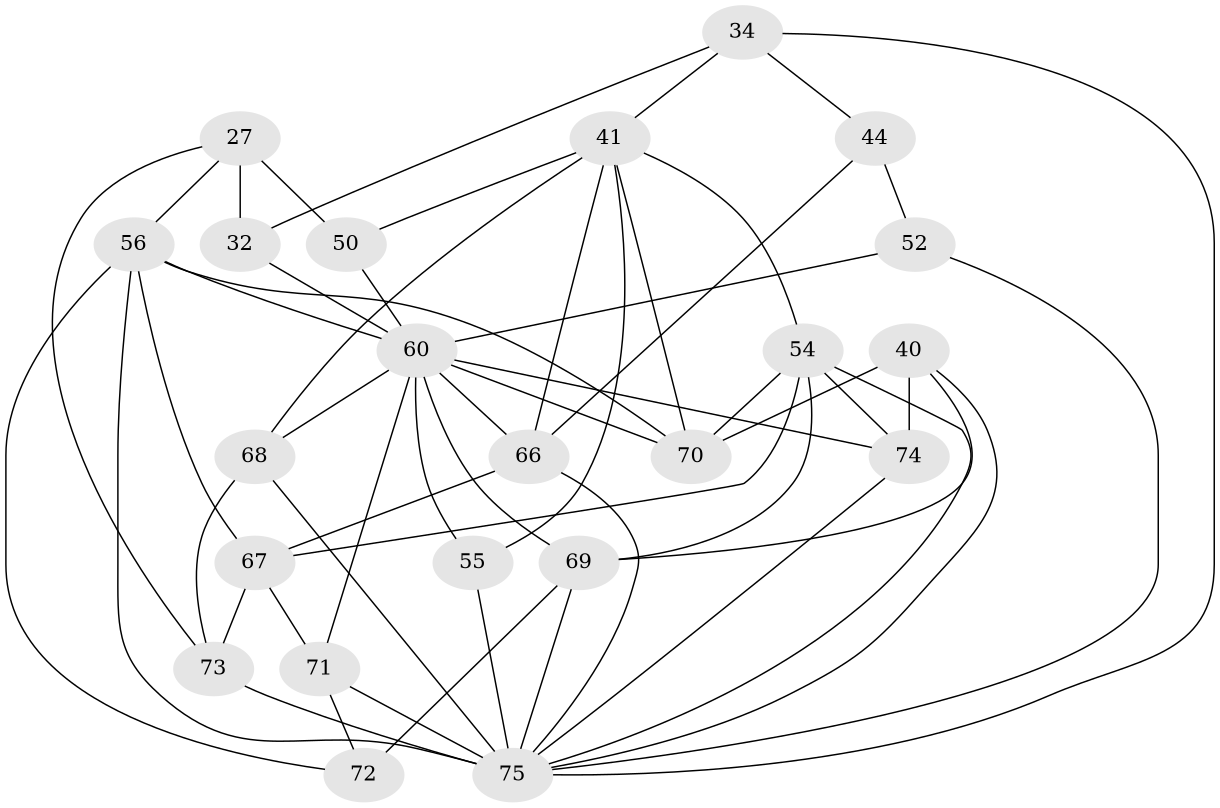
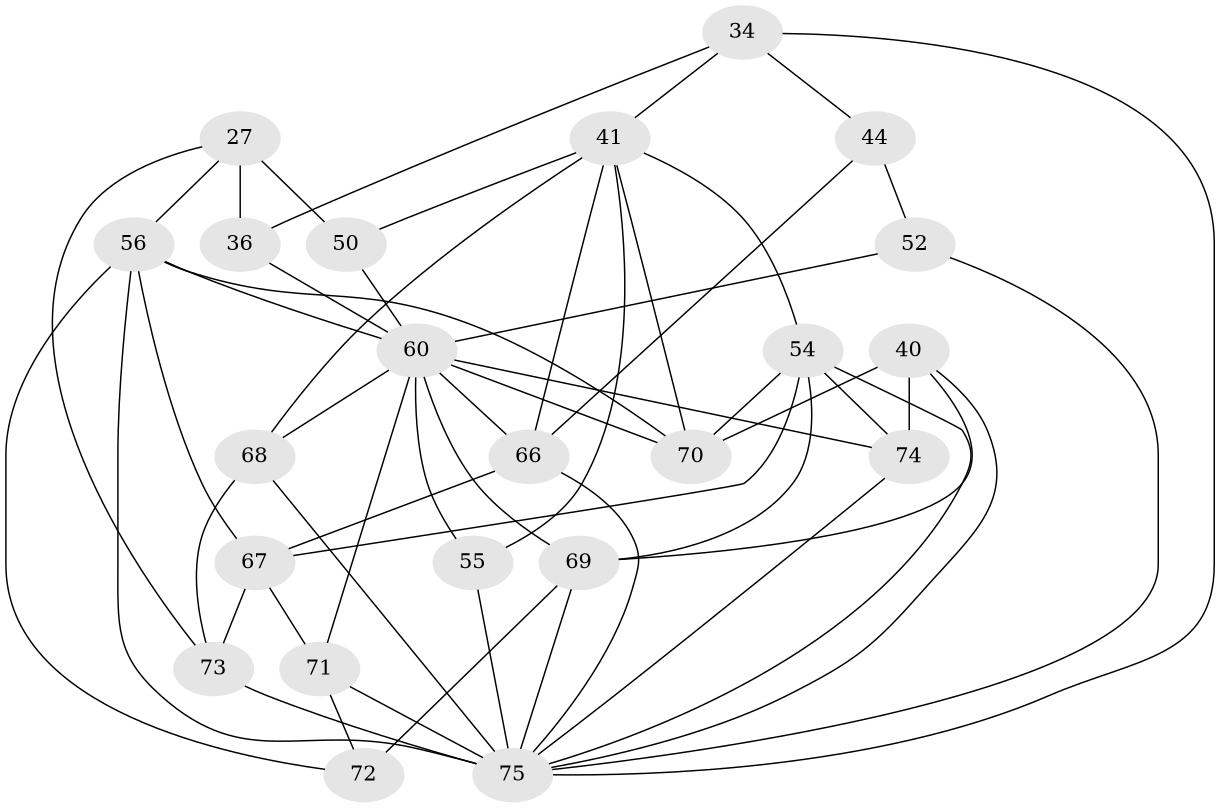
  graph {
    node [color=gray90 style=filled]
    27 [super="+9"]
-   36 [label=32]
+   36
    50
    56 [super="+12+45+47"]
    73 [super="+11"]
    60 [super="+24+55+39"]
    75 [super="+26+64"]
    70 [super="+31+46"]
    67 [super="+62"]
    72 [super="+22"]
    34
    41 [super="+16"]
    44
    54 [super="+42"]
    n15 [label=55 super="+18+63"]
    66 [super="+25+57"]
    68 [super="+58"]
    52 [super="+28"]
    69 [super="+4+20+17"]
    74 [super="+53"]
    71 [super="+51"]
    40 [super="+21"]
    27 -- 36 [weight=2]
    27 -- 50 [weight=2]
    27 -- 56
    27 -- 73
    36 -- 60
    50 -- 60
    56 -- 60 [weight=6]
    56 -- 75 [weight=3]
    56 -- 70
    56 -- 67
    56 -- 72 [weight=2]
    73 -- 75
    60 -- 70 [weight=2]
    60 -- n15 [weight=2]
    60 -- 66 [weight=3]
    60 -- 68 [weight=2]
    60 -- 69 [weight=3]
    60 -- 74 [weight=2]
    60 -- 71 [weight=2]
    67 -- 73 [weight=2]
    67 -- 71
    34 -- 36
    34 -- 75
    34 -- 41
    34 -- 44
    41 -- 50
    41 -- 70 [weight=3]
    41 -- 54
    41 -- n15 [weight=3]
    41 -- 66 [weight=3]
    41 -- 68 [weight=2]
    44 -- 66
    44 -- 52 [weight=2]
    54 -- 75
    54 -- 70
    54 -- 67
    54 -- 69
    54 -- 74
    n15 -- 75 [weight=5]
    66 -- 75 [weight=2]
    66 -- 67
    68 -- 73
    68 -- 75
    52 -- 60 [weight=2]
    52 -- 75 [weight=2]
    69 -- 75 [weight=2]
    69 -- 72 [weight=3]
    74 -- 75
    71 -- 75 [weight=2]
    71 -- 72
    40 -- 75
    40 -- 70 [weight=2]
    40 -- 69
    40 -- 74 [weight=2]
  }
